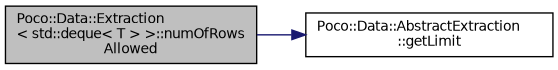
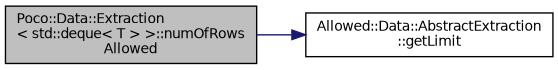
  digraph {
    rankdir=LR
    node [color=black fontname=Helvetica fontsize=10 shape=record style=filled]
    n1 [fillcolor=grey75 fontcolor=black height=0.2 label="Poco::Data::Extraction\l\< std::deque\< T \> \>::numOfRows\lAllowed" width=0.4]
-   n2 [fillcolor=white height=0.2 label="Poco::Data::AbstractExtraction\l::getLimit" width=0.4]
+   n2 [fillcolor=white height=0.2 label="Allowed::Data::AbstractExtraction\l::getLimit" width=0.4]
    n1 -> n2 [color=midnightblue fontname=Helvetica fontsize=10 labelfontname=Helvetica labelfontsize=10 style=solid]
  }
